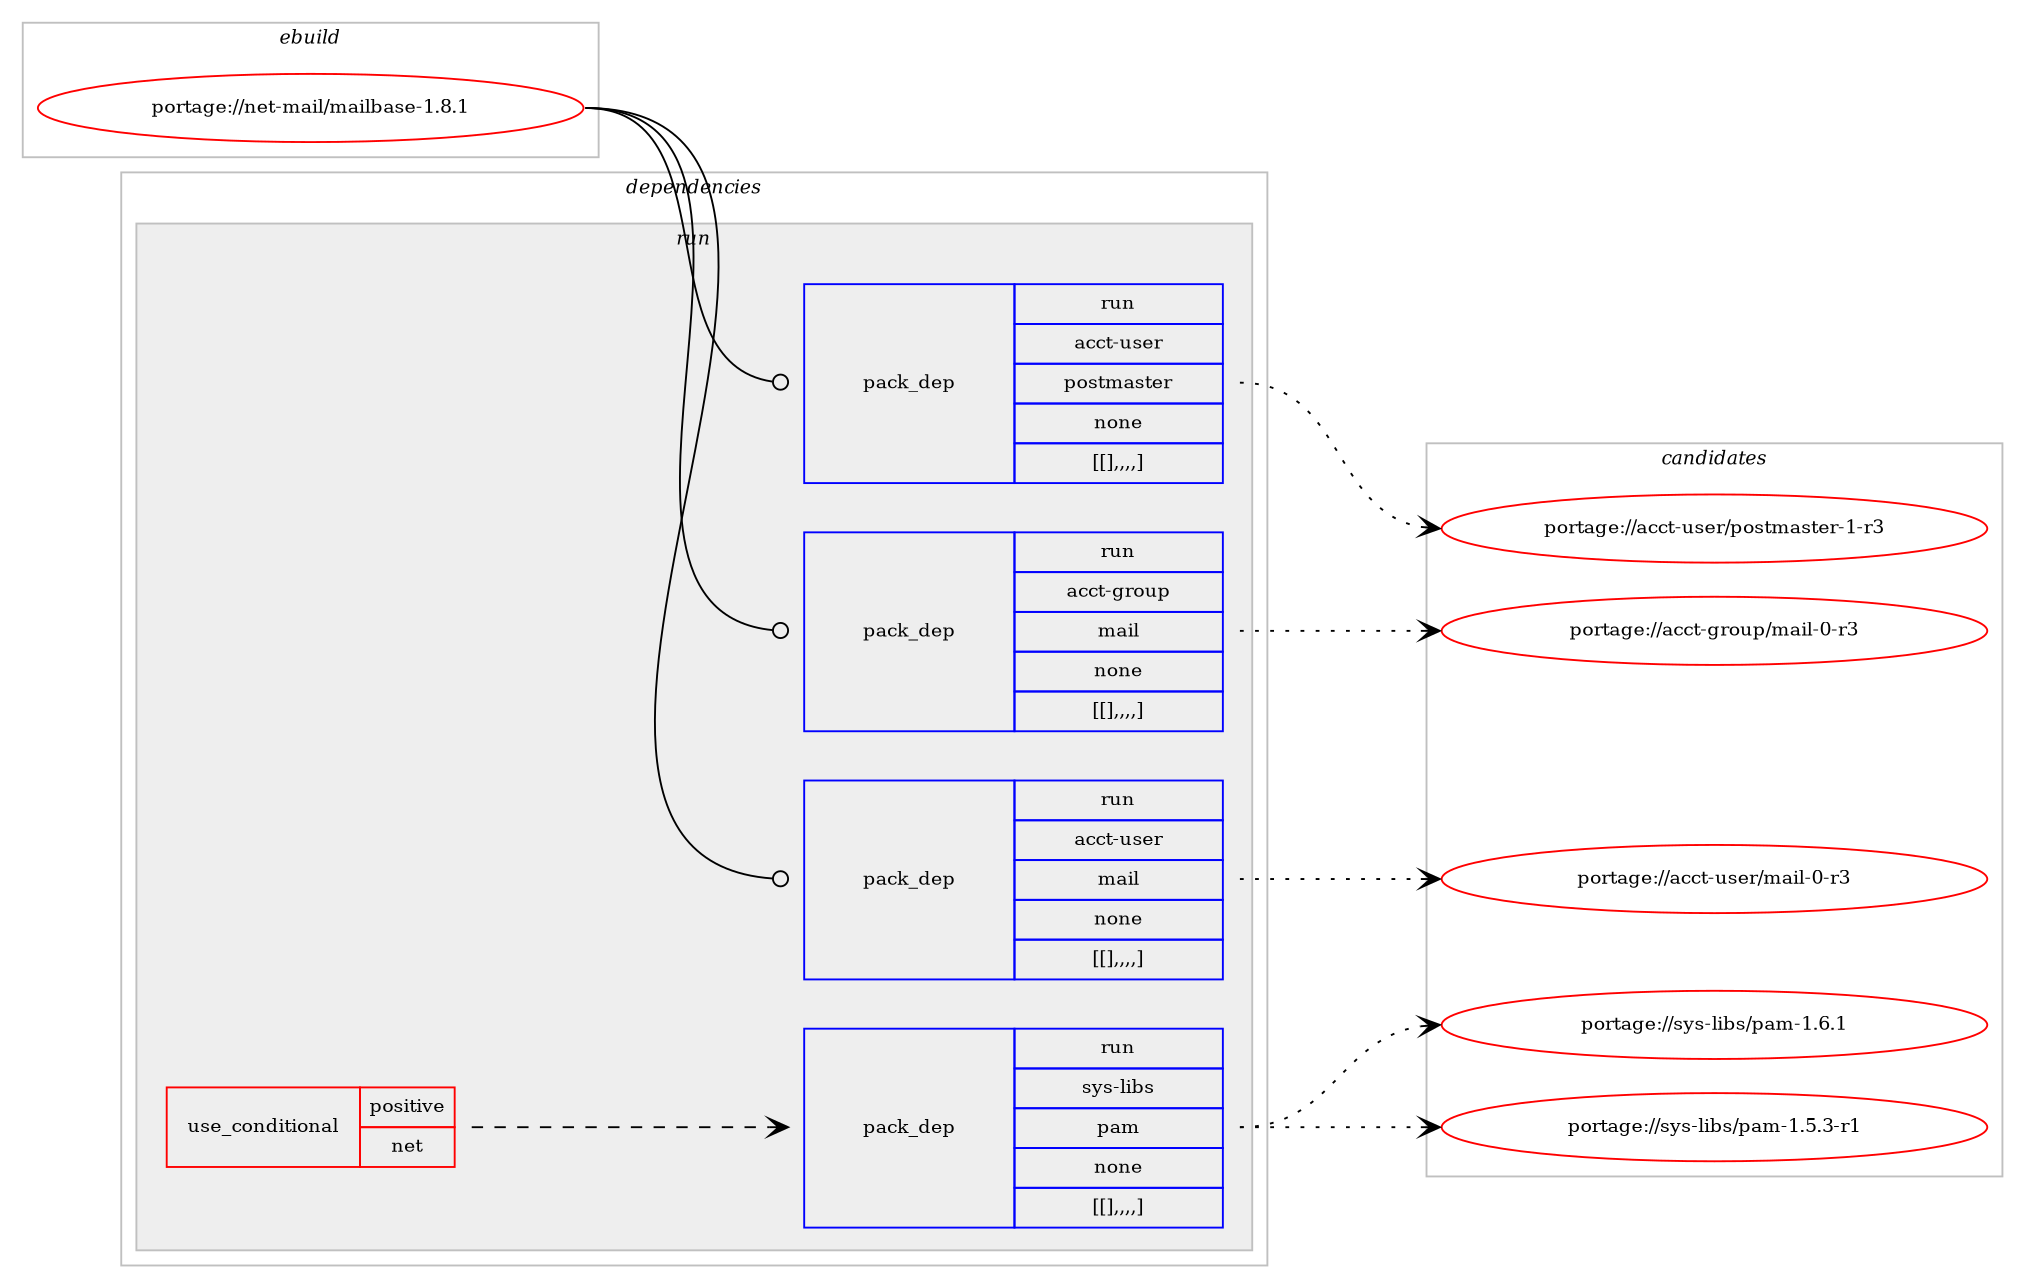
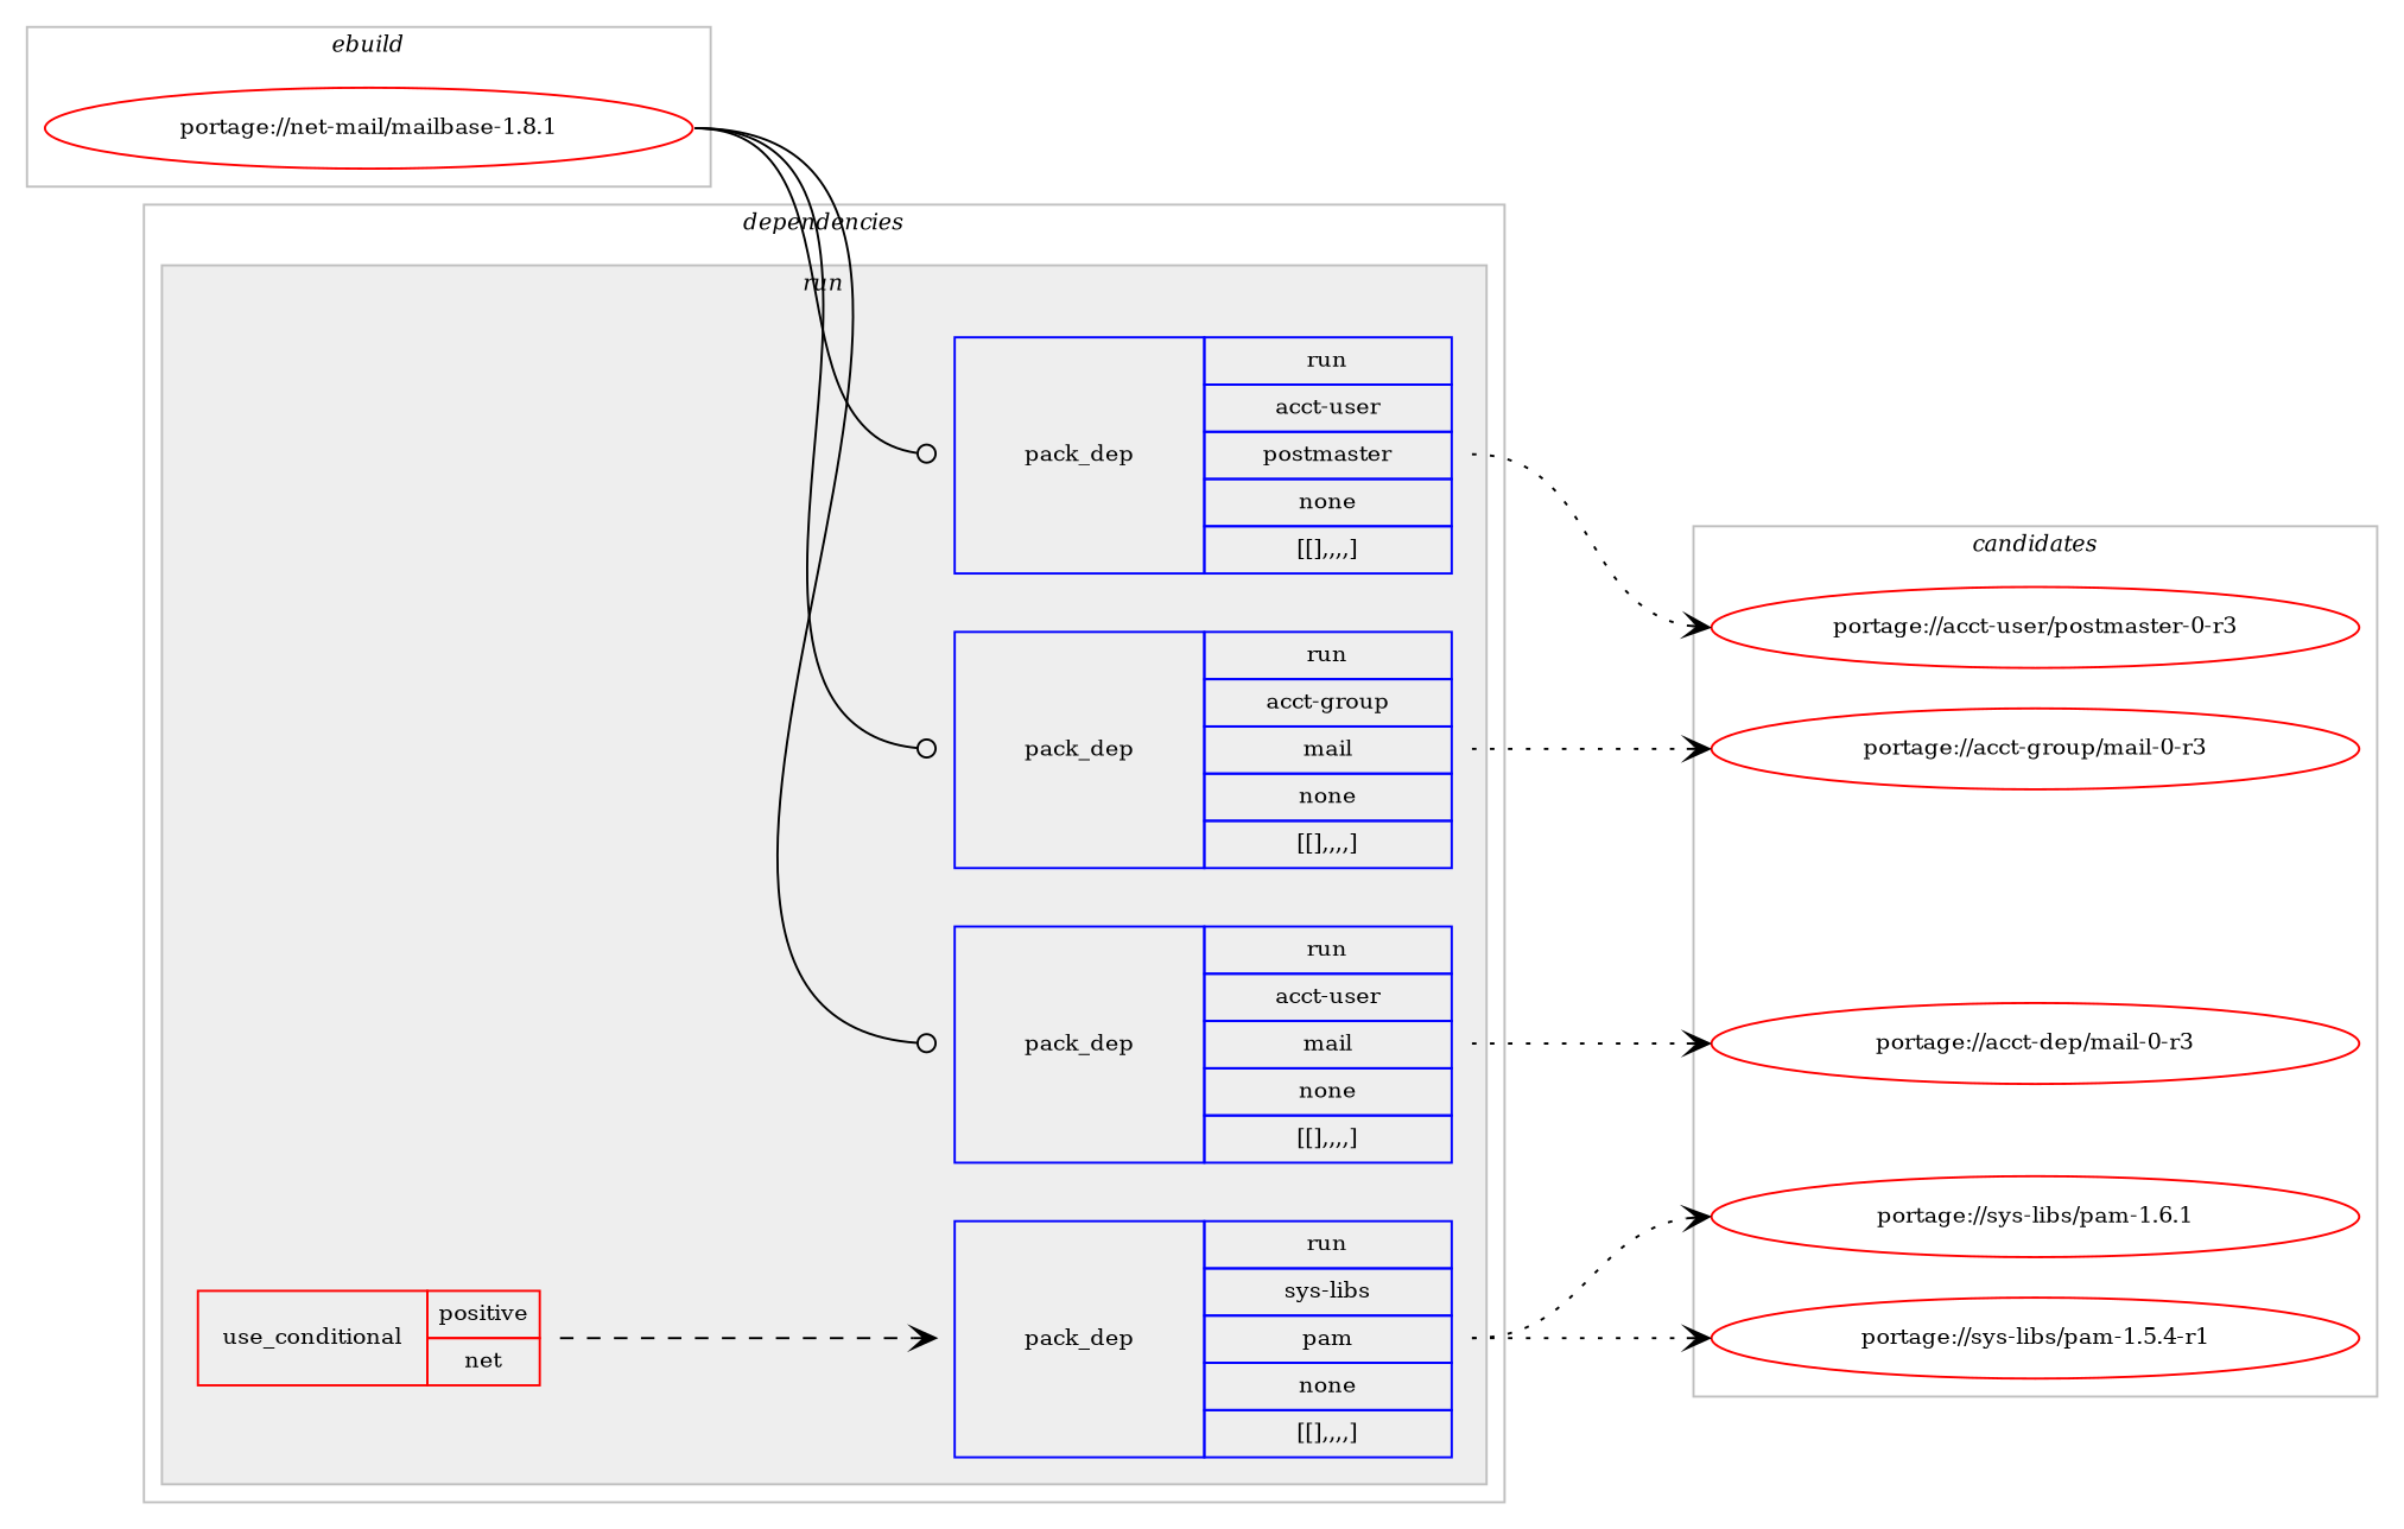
  digraph {
    compound=true
    concentrate=true
    fontname="DejaVu Serif"
    fontsize=10
    newrank=true
    rankdir=LR
    ranksep=1.5
    node [color=red fontname="DejaVu Serif" fontsize=10]
    edge [arrowhead=vee fontname="DejaVu Serif" headport=w style=dotted tailport=e weight=100]
    n1 [label="portage://net-mail/mailbase-1.8.1" width=4]
    n2 [color=blue label=<<TABLE BORDER="0" CELLBORDER="1" CELLSPACING="0" CELLPADDING="4" WIDTH="220"><TR><TD ROWSPAN="6" CELLPADDING="30">pack_dep</TD></TR><TR><TD WIDTH="110">run</TD></TR><TR><TD>sys-libs</TD></TR><TR><TD>pam</TD></TR><TR><TD>none</TD></TR><TR><TD>[[],,,,]</TD></TR></TABLE>> shape=none]
    n3 [label=<<TABLE BORDER="0" CELLBORDER="1" CELLSPACING="0" CELLPADDING="4"><TR><TD ROWSPAN="3" CELLPADDING="10">use_conditional</TD></TR><TR><TD>positive</TD></TR><TR><TD>net</TD></TR></TABLE>> shape=none]
    n4 [color=blue label=<<TABLE BORDER="0" CELLBORDER="1" CELLSPACING="0" CELLPADDING="4" WIDTH="220"><TR><TD ROWSPAN="6" CELLPADDING="30">pack_dep</TD></TR><TR><TD WIDTH="110">run</TD></TR><TR><TD>acct-group</TD></TR><TR><TD>mail</TD></TR><TR><TD>none</TD></TR><TR><TD>[[],,,,]</TD></TR></TABLE>> shape=none]
    n5 [color=blue label=<<TABLE BORDER="0" CELLBORDER="1" CELLSPACING="0" CELLPADDING="4" WIDTH="220"><TR><TD ROWSPAN="6" CELLPADDING="30">pack_dep</TD></TR><TR><TD WIDTH="110">run</TD></TR><TR><TD>acct-user</TD></TR><TR><TD>mail</TD></TR><TR><TD>none</TD></TR><TR><TD>[[],,,,]</TD></TR></TABLE>> shape=none]
    n6 [color=blue label=<<TABLE BORDER="0" CELLBORDER="1" CELLSPACING="0" CELLPADDING="4" WIDTH="220"><TR><TD ROWSPAN="6" CELLPADDING="30">pack_dep</TD></TR><TR><TD WIDTH="110">run</TD></TR><TR><TD>acct-user</TD></TR><TR><TD>postmaster</TD></TR><TR><TD>none</TD></TR><TR><TD>[[],,,,]</TD></TR></TABLE>> shape=none]
    n7 [label="portage://sys-libs/pam-1.6.1" width=4]
-   n8 [label="portage://sys-libs/pam-1.5.3-r1" width=4]
+   n8 [label="portage://sys-libs/pam-1.5.4-r1" width=4]
    n9 [label="portage://acct-group/mail-0-r3" width=4]
-   n10 [label="portage://acct-user/mail-0-r3" width=4]
-   n11 [label="portage://acct-user/postmaster-1-r3" width=4]
+   n10 [label="portage://acct-dep/mail-0-r3" width=4]
+   n11 [label="portage://acct-user/postmaster-0-r3" width=4]
    subgraph cluster_1 {
      color=gray
      label=<<i>ebuild</i>>
      n1
    }
    subgraph cluster_2 {
      color=gray
      label=<<i>dependencies</i>>
      subgraph cluster_3 {
        color=gray
        fillcolor="#eeeeee"
        label=<<i>compile</i>>
        style=filled
      }
      subgraph cluster_4 {
        color=gray
        fillcolor="#eeeeee"
        label=<<i>compile and run</i>>
        style=filled
      }
      subgraph cluster_5 {
        color=gray
        fillcolor="#eeeeee"
        label=<<i>run</i>>
        style=filled
        subgraph sub_6 {
          color=gray
          fillcolor="#eeeeee"
          label=<<i>run</i>>
          style=filled
          n3
          subgraph sub_7 {
            color=gray
            fillcolor="#eeeeee"
            label=<<i>run</i>>
            style=filled
            n2
          }
        }
        subgraph sub_8 {
          color=gray
          fillcolor="#eeeeee"
          label=<<i>run</i>>
          style=filled
          n4
        }
        subgraph sub_9 {
          color=gray
          fillcolor="#eeeeee"
          label=<<i>run</i>>
          style=filled
          n5
        }
        subgraph sub_10 {
          color=gray
          fillcolor="#eeeeee"
          label=<<i>run</i>>
          style=filled
          n6
        }
      }
    }
    subgraph cluster_11 {
      color=gray
      label=<<i>candidates</i>>
      rank=same
      subgraph sub_12 {
        color=black
        label=<<i>candidates</i>>
        nodesep=1
        rank=same
        n7
        n8
      }
      subgraph sub_13 {
        color=black
        label=<<i>candidates</i>>
        nodesep=1
        rank=same
        n9
      }
      subgraph sub_14 {
        color=black
        label=<<i>candidates</i>>
        nodesep=1
        rank=same
        n10
      }
      subgraph sub_15 {
        color=black
        label=<<i>candidates</i>>
        nodesep=1
        rank=same
        n11
      }
    }
    n1 -> n4 [arrowhead=odot style=solid weight=20]
    n1 -> n5 [arrowhead=odot style=solid weight=20]
    n1 -> n6 [arrowhead=odot style=solid weight=20]
    n2 -> n7
    n2 -> n8
    n3 -> n2 [style=dashed weight=20]
    n4 -> n9
    n5 -> n10
    n6 -> n11
  }
